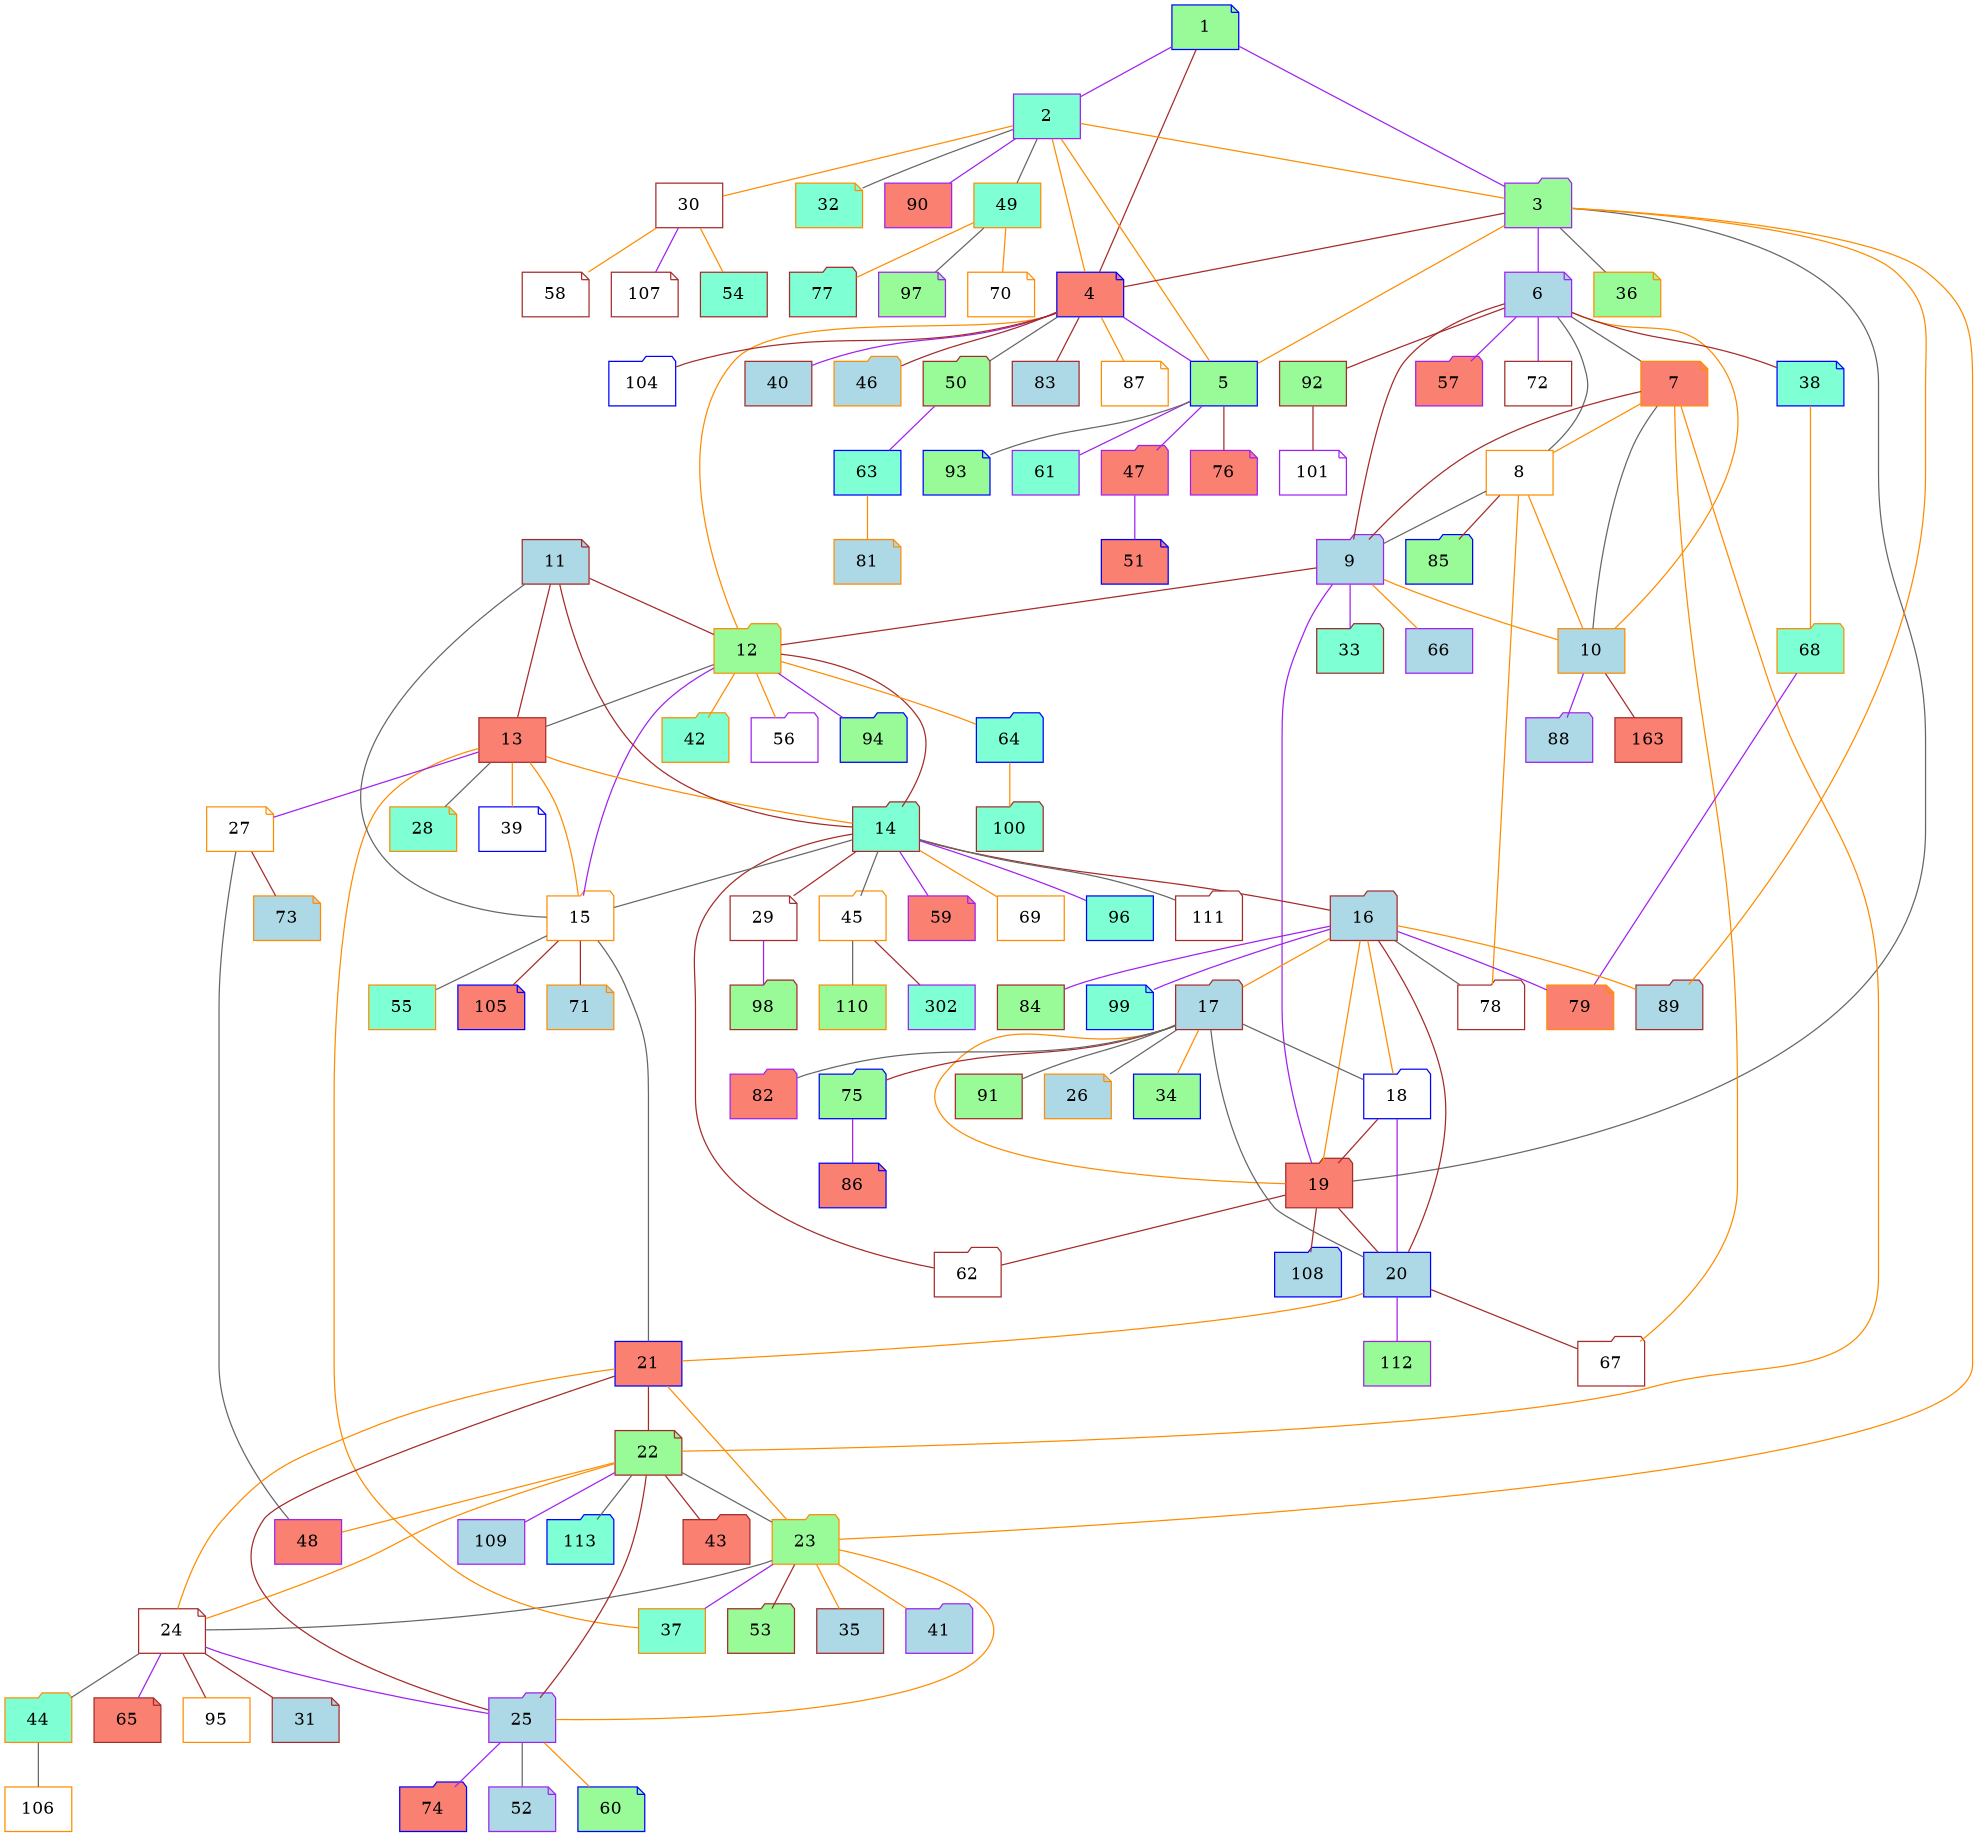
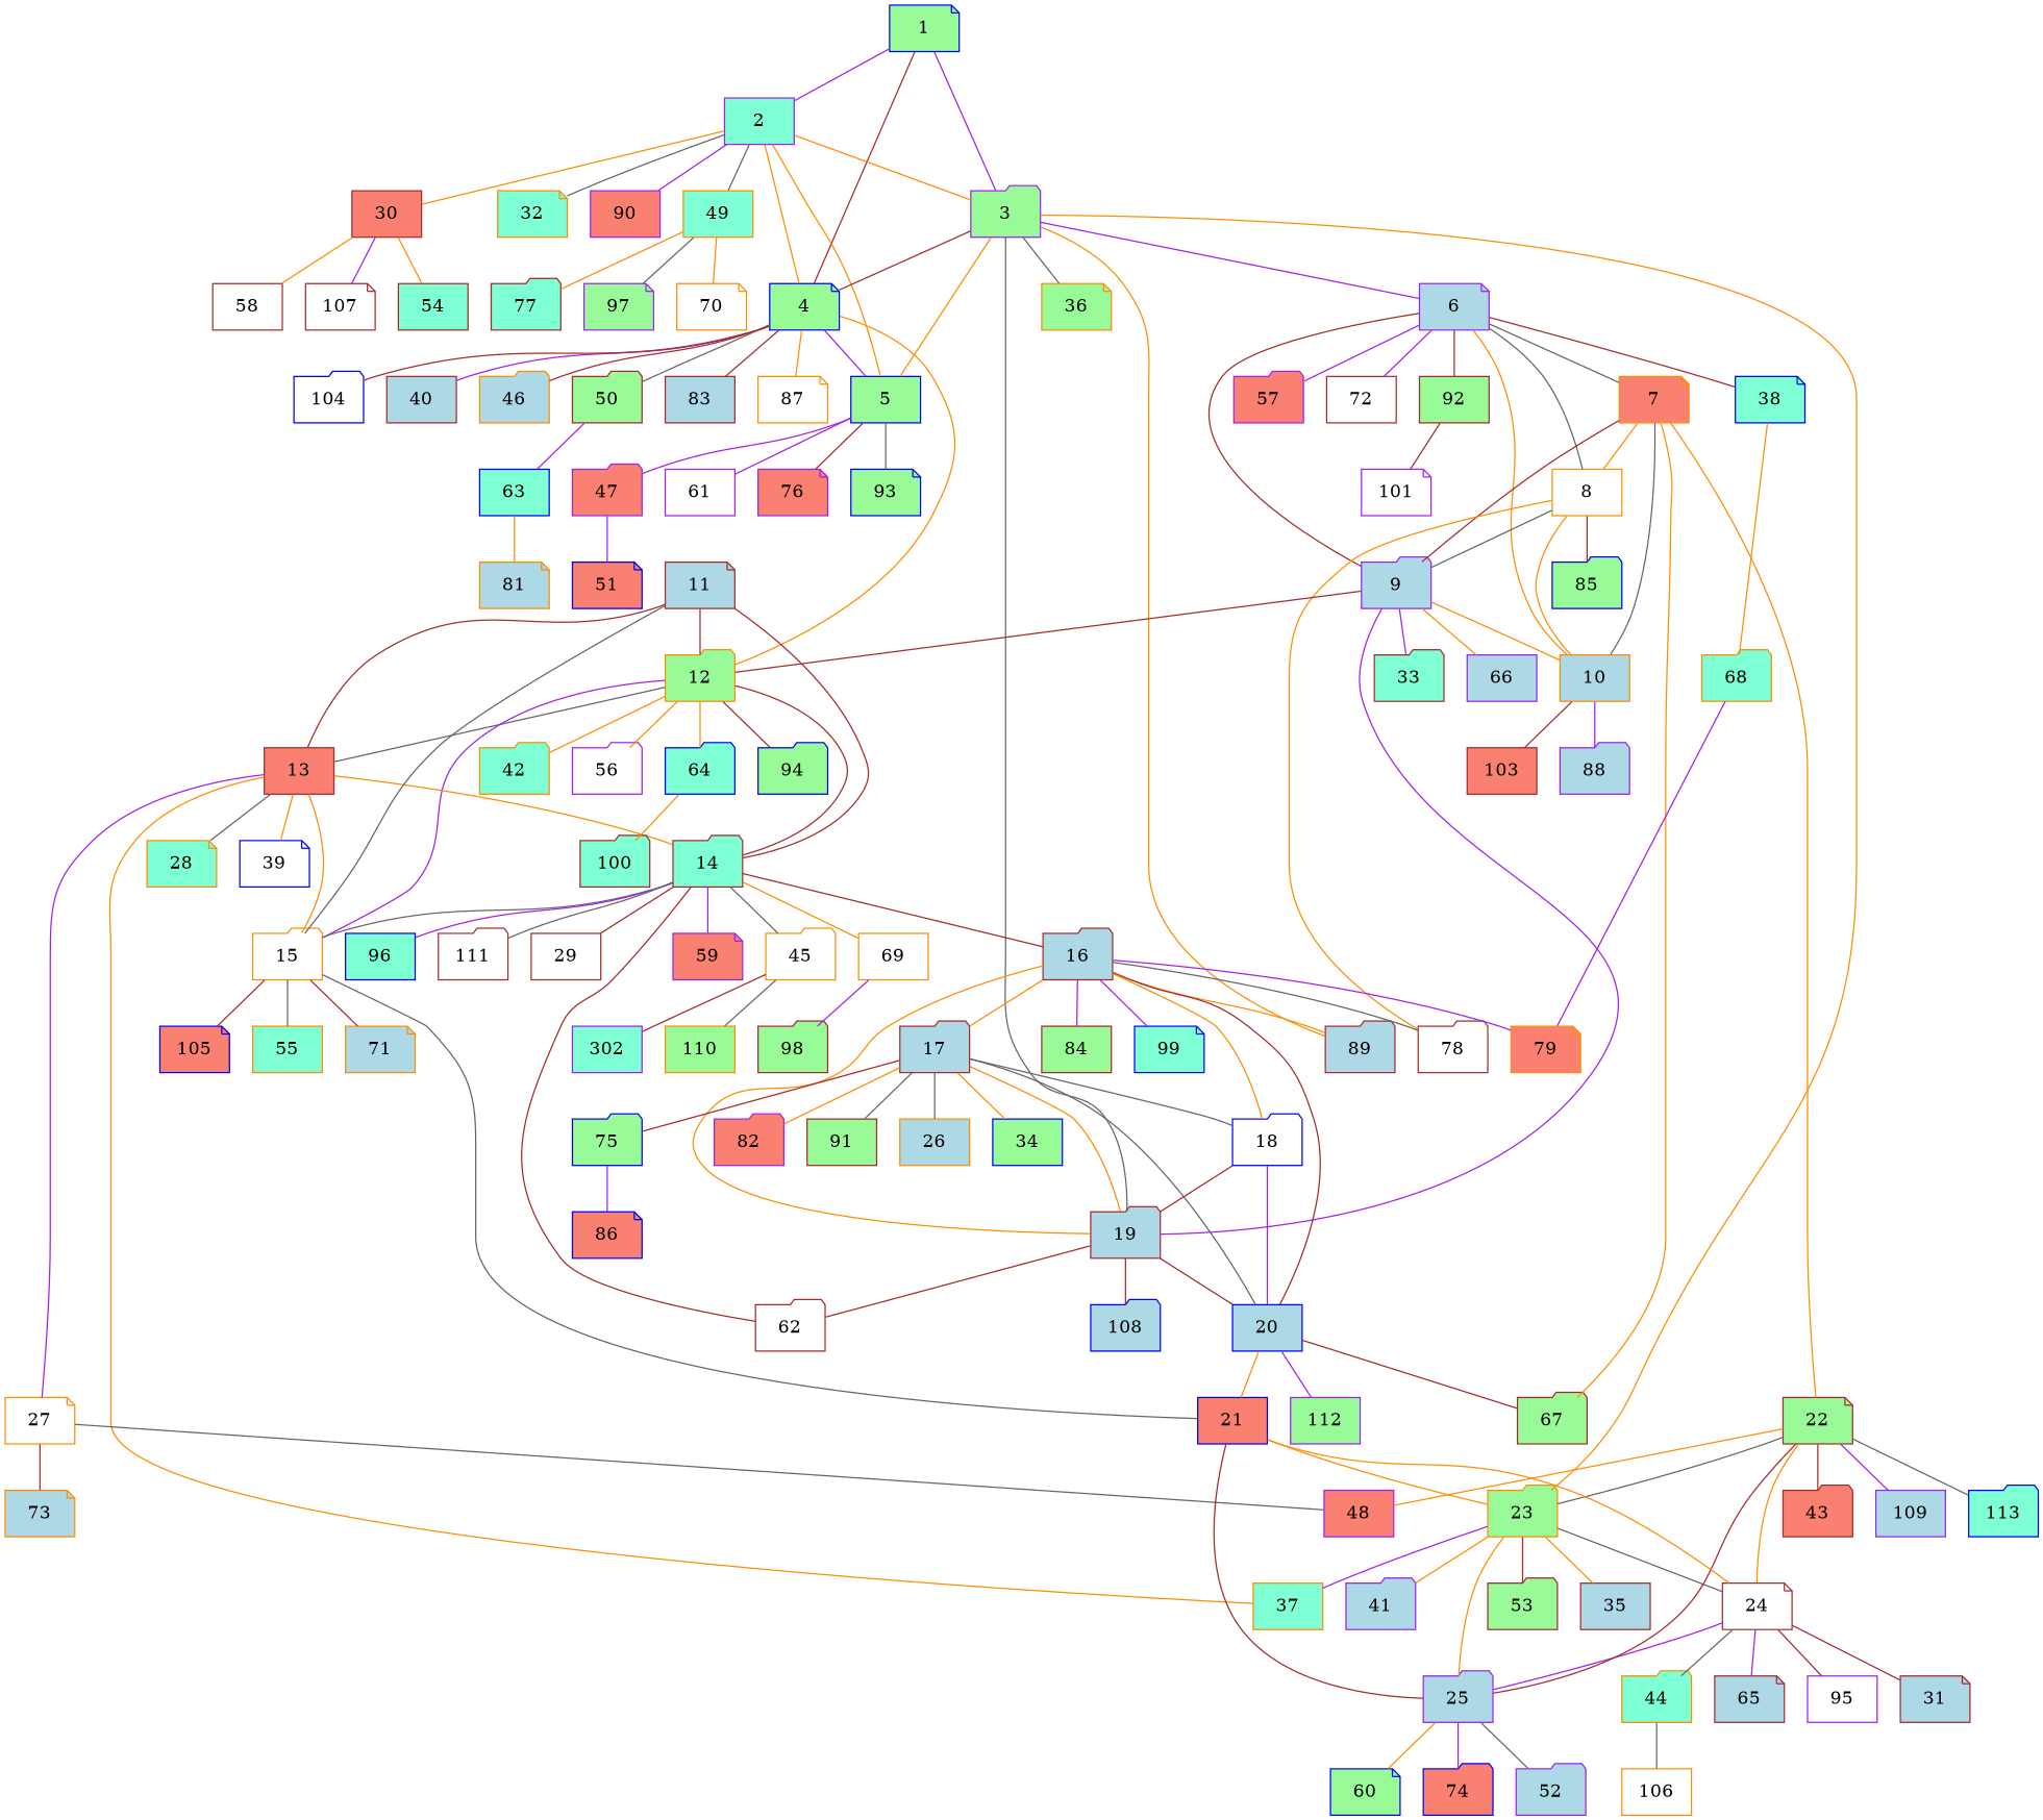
  graph {
    node [color=brown fillcolor=lightblue shape=folder style=filled]
    edge [color=darkorange]
    1 [color=blue fillcolor=palegreen shape=note]
    2 [color=purple fillcolor=aquamarine shape=box]
    3 [color=purple fillcolor=palegreen]
-   4 [color=blue fillcolor=salmon shape=note]
+   4 [color=blue fillcolor=palegreen shape=note]
    5 [color=blue fillcolor=palegreen shape=box]
-   30 [fillcolor=white shape=box]
+   30 [fillcolor=salmon shape=box]
    32 [color=darkorange fillcolor=aquamarine shape=note]
    49 [color=darkorange fillcolor=aquamarine shape=box]
    90 [color=purple fillcolor=salmon shape=box]
    6 [color=purple shape=note]
-   19 [fillcolor=salmon]
+   19
    23 [color=darkorange fillcolor=palegreen]
    36 [color=darkorange fillcolor=palegreen shape=note]
    89
    12 [color=darkorange fillcolor=palegreen]
    40 [shape=box]
    46 [color=darkorange]
    50 [fillcolor=palegreen]
    83 [shape=box]
    87 [color=darkorange fillcolor=white shape=note]
    104 [color=blue fillcolor=white]
    47 [color=purple fillcolor=salmon]
-   61 [color=purple fillcolor=aquamarine shape=box]
+   61 [color=purple fillcolor=white shape=box]
    76 [color=purple fillcolor=salmon shape=note]
    93 [color=blue fillcolor=palegreen shape=note]
    54 [fillcolor=aquamarine shape=box]
-   58 [fillcolor=white shape=note]
+   58 [fillcolor=white shape=box]
    107 [fillcolor=white shape=note]
    70 [color=darkorange fillcolor=white shape=note]
    77 [fillcolor=aquamarine]
    97 [color=purple fillcolor=palegreen shape=note]
    7 [color=darkorange fillcolor=salmon shape=note]
    8 [color=darkorange fillcolor=white shape=box]
    9 [color=purple]
    10 [color=darkorange shape=box]
    38 [color=blue fillcolor=aquamarine shape=note]
    57 [color=purple fillcolor=salmon]
    72 [fillcolor=white shape=box]
    92 [fillcolor=palegreen shape=box]
    62 [fillcolor=white]
    20 [color=blue shape=box]
    108 [color=blue]
    37 [color=darkorange fillcolor=aquamarine shape=box]
    24 [fillcolor=white shape=note]
    25 [color=purple]
    35 [shape=box]
    41 [color=purple]
    53 [fillcolor=palegreen]
    13 [fillcolor=salmon shape=box]
    14 [fillcolor=aquamarine]
    15 [color=darkorange fillcolor=white]
    42 [color=darkorange fillcolor=aquamarine]
    56 [color=purple fillcolor=white]
    64 [color=blue fillcolor=aquamarine]
    94 [color=blue fillcolor=palegreen]
    63 [color=blue fillcolor=aquamarine shape=box]
    51 [color=blue fillcolor=salmon shape=note]
    22 [fillcolor=palegreen shape=note]
-   67 [fillcolor=white]
+   67 [fillcolor=palegreen]
    78 [fillcolor=white]
    85 [color=blue fillcolor=palegreen]
    33 [fillcolor=aquamarine]
    66 [color=purple shape=box]
    88 [color=purple]
-   103 [fillcolor=salmon shape=box label=163]
+   103 [fillcolor=salmon shape=box]
    68 [color=darkorange fillcolor=aquamarine]
    101 [color=purple fillcolor=white shape=note]
    43 [fillcolor=salmon]
    48 [color=purple fillcolor=salmon shape=box]
    109 [color=purple shape=box]
    113 [color=blue fillcolor=aquamarine]
    11 [shape=note]
    27 [color=darkorange fillcolor=white shape=note]
    28 [color=darkorange fillcolor=aquamarine shape=note]
    39 [color=blue fillcolor=white shape=note]
    16
-   29 [fillcolor=white shape=note]
+   29 [fillcolor=white shape=box]
    45 [color=darkorange fillcolor=white]
    59 [color=purple fillcolor=salmon shape=note]
    69 [color=darkorange fillcolor=white shape=box]
    96 [color=blue fillcolor=aquamarine shape=box]
    111 [fillcolor=white]
    21 [color=blue fillcolor=salmon shape=box]
    55 [color=darkorange fillcolor=aquamarine shape=box]
    71 [color=darkorange shape=note]
    105 [color=blue fillcolor=salmon shape=note]
    100 [fillcolor=aquamarine]
    73 [color=darkorange shape=note]
    17
    18 [color=blue fillcolor=white]
    79 [color=darkorange fillcolor=salmon shape=note]
    84 [fillcolor=palegreen shape=box]
    99 [color=blue fillcolor=aquamarine shape=note]
    n94 [color=purple fillcolor=aquamarine label=302 shape=box]
    110 [color=darkorange fillcolor=palegreen shape=box]
    98 [fillcolor=palegreen]
-   26 [color=darkorange shape=note]
+   26 [color=darkorange shape=box]
    34 [color=blue fillcolor=palegreen shape=box]
    75 [color=blue fillcolor=palegreen]
    82 [color=purple fillcolor=salmon]
    91 [fillcolor=palegreen shape=box]
    112 [color=purple fillcolor=palegreen shape=box]
    86 [color=blue fillcolor=salmon shape=note]
    31 [shape=note]
    44 [color=darkorange fillcolor=aquamarine]
-   65 [fillcolor=salmon shape=note]
-   95 [color=darkorange fillcolor=white shape=box]
-   52 [color=purple shape=note]
+   65 [shape=note]
+   95 [color=purple fillcolor=white shape=box]
+   52 [color=purple]
    60 [color=blue fillcolor=palegreen shape=note]
    74 [color=blue fillcolor=salmon]
    106 [color=darkorange fillcolor=white shape=box]
    81 [color=darkorange shape=note]
    1 -- 2 [color=purple]
    1 -- 3 [color=purple]
    1 -- 4 [color=brown]
    2 -- 3
    2 -- 4
    2 -- 5
    2 -- 30
    2 -- 32 [color=gray40]
    2 -- 49 [color=gray40]
    2 -- 90 [color=purple]
    3 -- 4 [color=brown]
    3 -- 5
    3 -- 6 [color=purple]
    3 -- 19 [color=gray40]
    3 -- 23
    3 -- 36 [color=gray40]
    3 -- 89
    4 -- 5 [color=purple]
    4 -- 12
    4 -- 40 [color=purple]
    4 -- 46 [color=brown]
    4 -- 50 [color=gray40]
    4 -- 83 [color=brown]
    4 -- 87
    4 -- 104 [color=brown]
    5 -- 47 [color=purple]
    5 -- 61 [color=purple]
    5 -- 76 [color=brown]
    5 -- 93 [color=gray40]
    30 -- 54
    30 -- 58
    30 -- 107 [color=purple]
    49 -- 70
    49 -- 77
    49 -- 97 [color=gray40]
    6 -- 7 [color=gray40]
    6 -- 8 [color=gray40]
    6 -- 9 [color=brown]
    6 -- 10
    6 -- 38 [color=brown]
    6 -- 57 [color=purple]
    6 -- 72 [color=purple]
    6 -- 92 [color=brown]
    19 -- 62 [color=brown]
    19 -- 20 [color=brown]
    19 -- 108 [color=brown]
    23 -- 37 [color=purple]
    23 -- 24 [color=gray40]
    23 -- 25
    23 -- 35
    23 -- 41
    23 -- 53 [color=brown]
    12 -- 13 [color=gray40]
    12 -- 14 [color=brown]
    12 -- 15 [color=purple]
    12 -- 42
    12 -- 56
    12 -- 64
-   12 -- 94 [color=purple]
+   12 -- 94 [color=brown]
    50 -- 63 [color=purple]
    47 -- 51 [color=purple]
    7 -- 8
    7 -- 9 [color=brown]
    7 -- 10 [color=gray40]
    7 -- 22
    7 -- 67
    8 -- 9 [color=gray40]
    8 -- 10
    8 -- 78
    8 -- 85 [color=brown]
    9 -- 19 [color=purple]
    9 -- 12 [color=brown]
    9 -- 10
    9 -- 33 [color=purple]
    9 -- 66
    10 -- 88 [color=purple]
    10 -- 103 [color=brown]
    38 -- 68
    92 -- 101 [color=brown]
    20 -- 67 [color=brown]
    20 -- 21
    20 -- 112 [color=purple]
    24 -- 25 [color=purple]
    24 -- 31 [color=brown]
    24 -- 44 [color=gray40]
    24 -- 65 [color=purple]
    24 -- 95 [color=brown]
    25 -- 52 [color=gray40]
    25 -- 60
    25 -- 74 [color=purple]
    13 -- 37
    13 -- 14
    13 -- 15
    13 -- 27 [color=purple]
    13 -- 28 [color=gray40]
    13 -- 39
    14 -- 62 [color=brown]
    14 -- 15 [color=gray40]
    14 -- 16 [color=brown]
    14 -- 29 [color=brown]
    14 -- 45 [color=gray40]
    14 -- 59 [color=purple]
    14 -- 69
    14 -- 96 [color=purple]
    14 -- 111 [color=gray40]
    15 -- 21 [color=gray40]
    15 -- 55 [color=gray40]
    15 -- 71 [color=brown]
    15 -- 105 [color=brown]
    64 -- 100
    63 -- 81
    22 -- 23 [color=gray40]
    22 -- 24
    22 -- 25 [color=brown]
    22 -- 43 [color=brown]
    22 -- 48
    22 -- 109 [color=purple]
    22 -- 113 [color=gray40]
    68 -- 79 [color=purple]
    11 -- 12 [color=brown]
    11 -- 13 [color=brown]
    11 -- 14 [color=brown]
    11 -- 15 [color=gray40]
    27 -- 48 [color=gray40]
    27 -- 73 [color=brown]
    16 -- 19
    16 -- 89
    16 -- 20 [color=brown]
    16 -- 78 [color=gray40]
    16 -- 17
    16 -- 18
    16 -- 79 [color=purple]
    16 -- 84 [color=purple]
    16 -- 99 [color=purple]
    45 -- n94 [color=brown]
    45 -- 110 [color=gray40]
-   29 -- 98 [color=purple]
+   69 -- 98 [color=purple]
    21 -- 23
    21 -- 24
    21 -- 25 [color=brown]
-   21 -- 22 [color=brown]
    17 -- 19
    17 -- 20 [color=gray40]
    17 -- 18 [color=gray40]
    17 -- 26 [color=gray40]
    17 -- 34
    17 -- 75 [color=brown]
-   17 -- 82 [color=gray40]
+   17 -- 82
    17 -- 91 [color=gray40]
    18 -- 19 [color=brown]
    18 -- 20 [color=purple]
    75 -- 86 [color=purple]
    44 -- 106 [color=gray40]
  }
